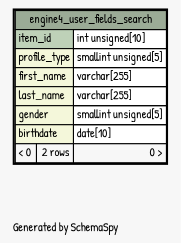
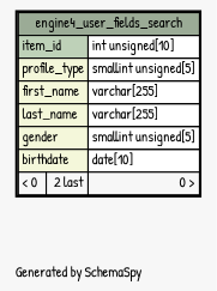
  digraph {
    bgcolor="#f7f7f7"
    fontname="Patrick Hand"
    fontsize=11
    label="\nGenerated by SchemaSpy"
    labeljust=l
    nodesep=0.18
    rankdir=RL
    ranksep=0.46
-   n1 [fontname="Patrick Hand" fontsize=11 label=<     <TABLE BORDER="2" CELLBORDER="1" CELLSPACING="0" BGCOLOR="#ffffff">       <TR><TD COLSPAN="3" BGCOLOR="#9bab96" ALIGN="CENTER">engine4_user_fields_search</TD></TR>       <TR><TD PORT="item_id" COLSPAN="2" BGCOLOR="#bed1b8" ALIGN="LEFT">item_id</TD><TD PORT="item_id.type" ALIGN="LEFT">int unsigned[10]</TD></TR>       <TR><TD PORT="profile_type" COLSPAN="2" BGCOLOR="#f4f7da" ALIGN="LEFT">profile_type</TD><TD PORT="profile_type.type" ALIGN="LEFT">smallint unsigned[5]</TD></TR>       <TR><TD PORT="first_name" COLSPAN="2" BGCOLOR="#f4f7da" ALIGN="LEFT">first_name</TD><TD PORT="first_name.type" ALIGN="LEFT">varchar[255]</TD></TR>       <TR><TD PORT="last_name" COLSPAN="2" BGCOLOR="#f4f7da" ALIGN="LEFT">last_name</TD><TD PORT="last_name.type" ALIGN="LEFT">varchar[255]</TD></TR>       <TR><TD PORT="gender" COLSPAN="2" BGCOLOR="#f4f7da" ALIGN="LEFT">gender</TD><TD PORT="gender.type" ALIGN="LEFT">smallint unsigned[5]</TD></TR>       <TR><TD PORT="birthdate" COLSPAN="2" BGCOLOR="#f4f7da" ALIGN="LEFT">birthdate</TD><TD PORT="birthdate.type" ALIGN="LEFT">date[10]</TD></TR>       <TR><TD ALIGN="LEFT" BGCOLOR="#f7f7f7">&lt; 0</TD><TD ALIGN="RIGHT" BGCOLOR="#f7f7f7">2 rows</TD><TD ALIGN="RIGHT" BGCOLOR="#f7f7f7">0 &gt;</TD></TR>     </TABLE>> shape=plaintext]
+   n1 [fontname="Patrick Hand" fontsize=11 label=<     <TABLE BORDER="2" CELLBORDER="1" CELLSPACING="0" BGCOLOR="#ffffff">       <TR><TD COLSPAN="3" BGCOLOR="#9bab96" ALIGN="CENTER">engine4_user_fields_search</TD></TR>       <TR><TD PORT="item_id" COLSPAN="2" BGCOLOR="#bed1b8" ALIGN="LEFT">item_id</TD><TD PORT="item_id.type" ALIGN="LEFT">int unsigned[10]</TD></TR>       <TR><TD PORT="profile_type" COLSPAN="2" BGCOLOR="#f4f7da" ALIGN="LEFT">profile_type</TD><TD PORT="profile_type.type" ALIGN="LEFT">smallint unsigned[5]</TD></TR>       <TR><TD PORT="first_name" COLSPAN="2" BGCOLOR="#f4f7da" ALIGN="LEFT">first_name</TD><TD PORT="first_name.type" ALIGN="LEFT">varchar[255]</TD></TR>       <TR><TD PORT="last_name" COLSPAN="2" BGCOLOR="#f4f7da" ALIGN="LEFT">last_name</TD><TD PORT="last_name.type" ALIGN="LEFT">varchar[255]</TD></TR>       <TR><TD PORT="gender" COLSPAN="2" BGCOLOR="#f4f7da" ALIGN="LEFT">gender</TD><TD PORT="gender.type" ALIGN="LEFT">smallint unsigned[5]</TD></TR>       <TR><TD PORT="birthdate" COLSPAN="2" BGCOLOR="#f4f7da" ALIGN="LEFT">birthdate</TD><TD PORT="birthdate.type" ALIGN="LEFT">date[10]</TD></TR>       <TR><TD ALIGN="LEFT" BGCOLOR="#f7f7f7">&lt; 0</TD><TD ALIGN="RIGHT" BGCOLOR="#f7f7f7">2 last</TD><TD ALIGN="RIGHT" BGCOLOR="#f7f7f7">0 &gt;</TD></TR>     </TABLE>> shape=plaintext]
  }
